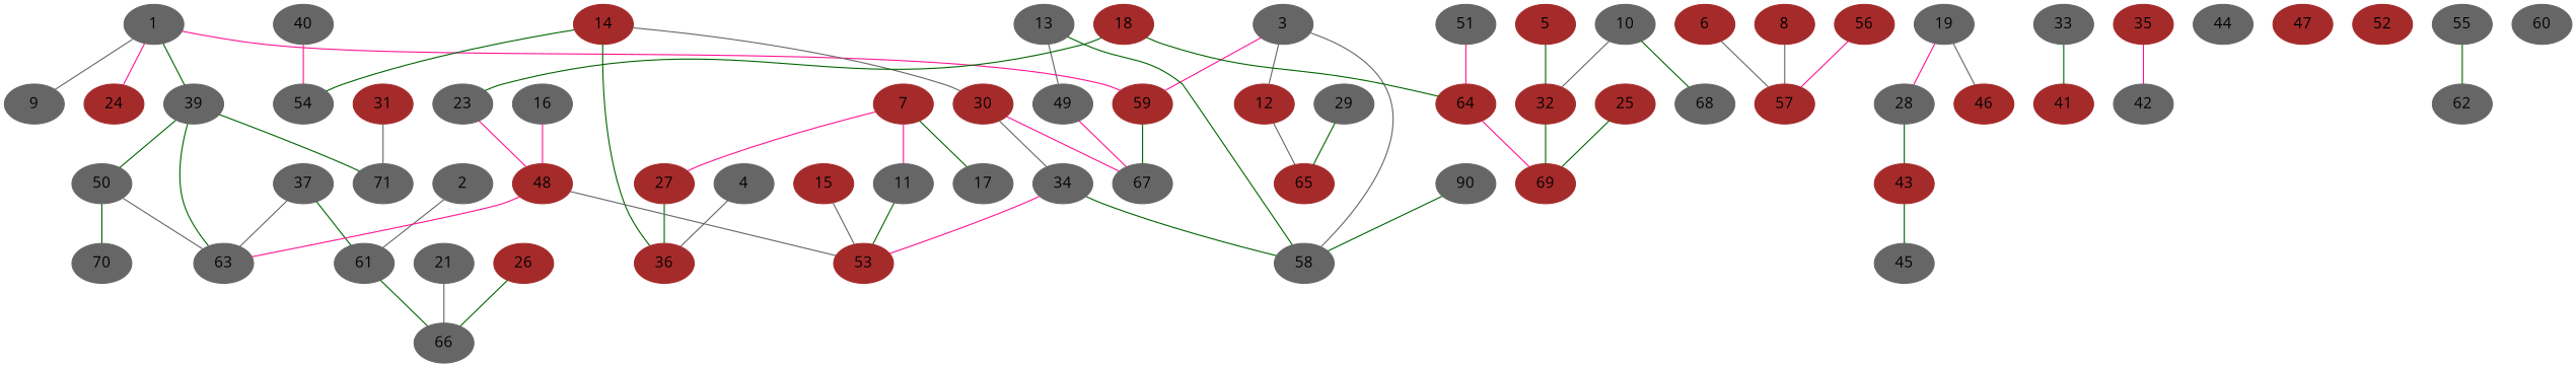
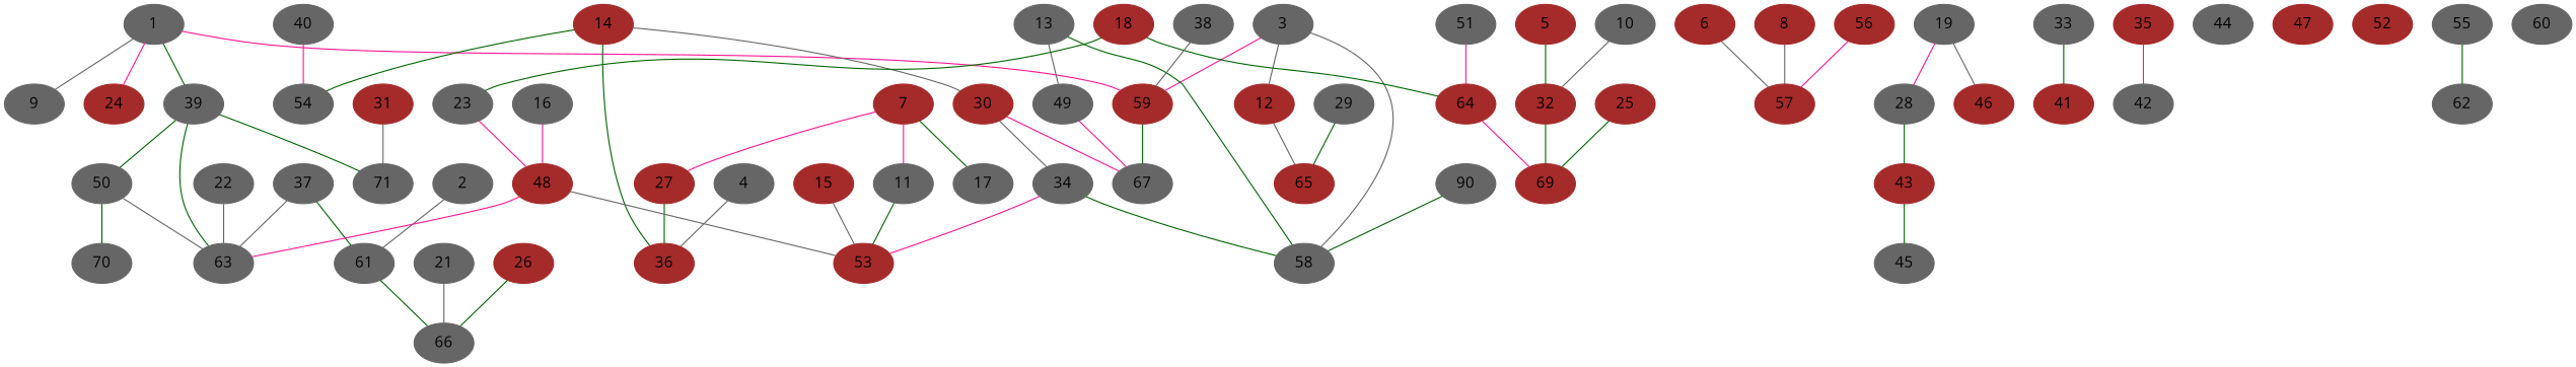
  graph {
    fontname="Open Sans"
    node [color=gray40 fontname="Open Sans" style=filled]
    edge [color=darkgreen fontname="Open Sans"]
    1
    9
    24 [color=brown]
    39
    59 [color=brown]
    63
    71
    50
    67
    2
    61
    37
    3
    12 [color=brown]
    58
    65 [color=brown]
    36 [color=brown]
    4
    5 [color=brown]
    32 [color=brown]
    69 [color=brown]
    6 [color=brown]
    57 [color=brown]
    7 [color=brown]
    11
    17
    27 [color=brown]
    53 [color=brown]
    8 [color=brown]
    10
-   68
    13
    49
    14 [color=brown]
    30 [color=brown]
    54
    34
    15 [color=brown]
    48 [color=brown]
    16
    18 [color=brown]
    23
    64 [color=brown]
    19
    28
    46 [color=brown]
    43 [color=brown]
    n48 [label=90]
    21
    66
+   22
    25 [color=brown]
    26 [color=brown]
    45
    29
    31 [color=brown]
    41 [color=brown]
    33
    35 [color=brown]
    42
+   38
    70
    40
    44
    47 [color=brown]
    51
    52 [color=brown]
    55
    62
    56 [color=brown]
    60
    1 -- 9 [color=gray40]
    1 -- 24 [color=deeppink]
    1 -- 39
    1 -- 59 [color=deeppink]
    39 -- 63
    39 -- 71
    39 -- 50
    59 -- 67
    50 -- 63 [color=gray40]
    50 -- 70
    2 -- 61 [color=gray40]
    61 -- 66
    37 -- 63 [color=gray40]
    37 -- 61
    3 -- 59 [color=deeppink]
    3 -- 12 [color=gray40]
    3 -- 58 [color=gray40]
    12 -- 65 [color=gray40]
    4 -- 36 [color=gray40]
    5 -- 32
    32 -- 69
    6 -- 57 [color=gray40]
    7 -- 11 [color=deeppink]
    7 -- 17
    7 -- 27 [color=deeppink]
    11 -- 53
    27 -- 36
    8 -- 57 [color=gray40]
    10 -- 32 [color=gray40]
-   10 -- 68
    13 -- 58
    13 -- 49 [color=gray40]
    49 -- 67 [color=deeppink]
    14 -- 36
    14 -- 30 [color=gray40]
    14 -- 54
    30 -- 67 [color=deeppink]
    30 -- 34 [color=gray40]
    34 -- 58
    34 -- 53 [color=deeppink]
    15 -- 53 [color=gray40]
    48 -- 63 [color=deeppink]
    48 -- 53 [color=gray40]
    16 -- 48 [color=deeppink]
    18 -- 23
    18 -- 64
    23 -- 48 [color=deeppink]
    64 -- 69 [color=deeppink]
    19 -- 28 [color=deeppink]
    19 -- 46 [color=gray40]
    28 -- 43
    43 -- 45
    n48 -- 58
    21 -- 66 [color=gray40]
+   22 -- 63 [color=gray40]
    25 -- 69
    26 -- 66
    29 -- 65
    31 -- 71 [color=gray40]
    33 -- 41
    35 -- 42 [color=deeppink]
+   38 -- 59 [color=gray40]
    40 -- 54 [color=deeppink]
    51 -- 64 [color=deeppink]
    55 -- 62
    56 -- 57 [color=deeppink]
  }
